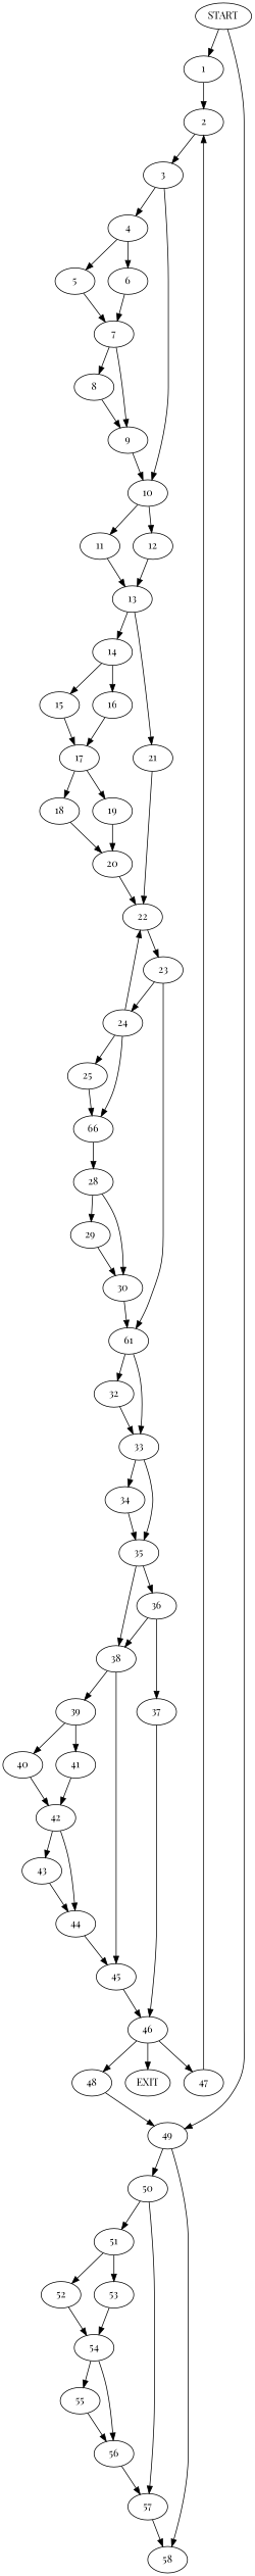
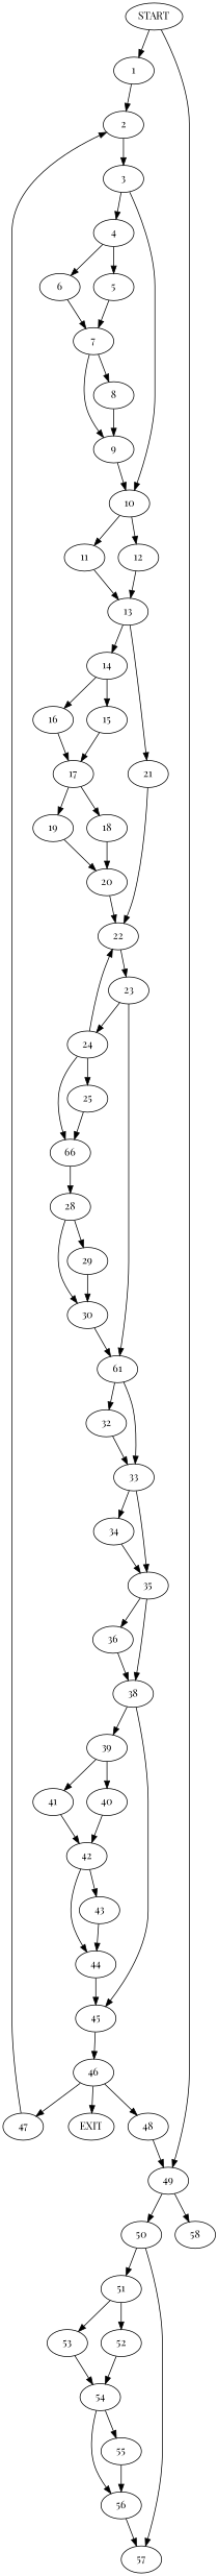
  digraph {
    fontname="Playfair Display"
    node [fontname="Playfair Display"]
    edge [fontname="Playfair Display"]
    n1 [label=START]
    1
    49
    2
    50
    58
    3
    4
    10
    5
    6
    11
    12
    7
    8
    9
    13
    14
    21
    15
    16
    22
    17
    18
    19
    20
    23
    24
    n29 [label=61]
    25
    n31 [label=66]
    32
    33
    28
    29
    30
    34
    35
    36
    38
-   37
    39
    45
    46
    47
    48
    n47 [label=EXIT]
    40
    41
    42
    43
    44
    51
    57
    52
    53
    54
    55
    56
    n1 -> 1
    n1 -> 49
    1 -> 2
    49 -> 50
    49 -> 58
    2 -> 3
    50 -> 51
    50 -> 57
    3 -> 4
    3 -> 10
    4 -> 5
    4 -> 6
    10 -> 11
    10 -> 12
    5 -> 7
    6 -> 7
    11 -> 13
    12 -> 13
    7 -> 8
    7 -> 9
    8 -> 9
    9 -> 10
    13 -> 14
    13 -> 21
    14 -> 15
    14 -> 16
    21 -> 22
    15 -> 17
    16 -> 17
    22 -> 23
    17 -> 18
    17 -> 19
    18 -> 20
    19 -> 20
    20 -> 22
    23 -> 24
    23 -> n29
    24 -> 22
    24 -> 25
    24 -> n31
    n29 -> 32
    n29 -> 33
    25 -> n31
    n31 -> 28
    32 -> 33
    33 -> 34
    33 -> 35
    28 -> 29
    28 -> 30
    29 -> 30
    30 -> n29
    34 -> 35
    35 -> 36
    35 -> 38
    36 -> 38
-   36 -> 37
    38 -> 39
    38 -> 45
-   37 -> 46
    39 -> 40
    39 -> 41
    45 -> 46
    46 -> 47
    46 -> 48 [tailport=s2]
    46 -> n47
    47 -> 2
    48 -> 49
    40 -> 42
    41 -> 42
    42 -> 43
    42 -> 44
    43 -> 44
    44 -> 45
    51 -> 52
    51 -> 53
-   57 -> 58
    52 -> 54
    53 -> 54
    54 -> 55
    54 -> 56
    55 -> 56
    56 -> 57
  }
